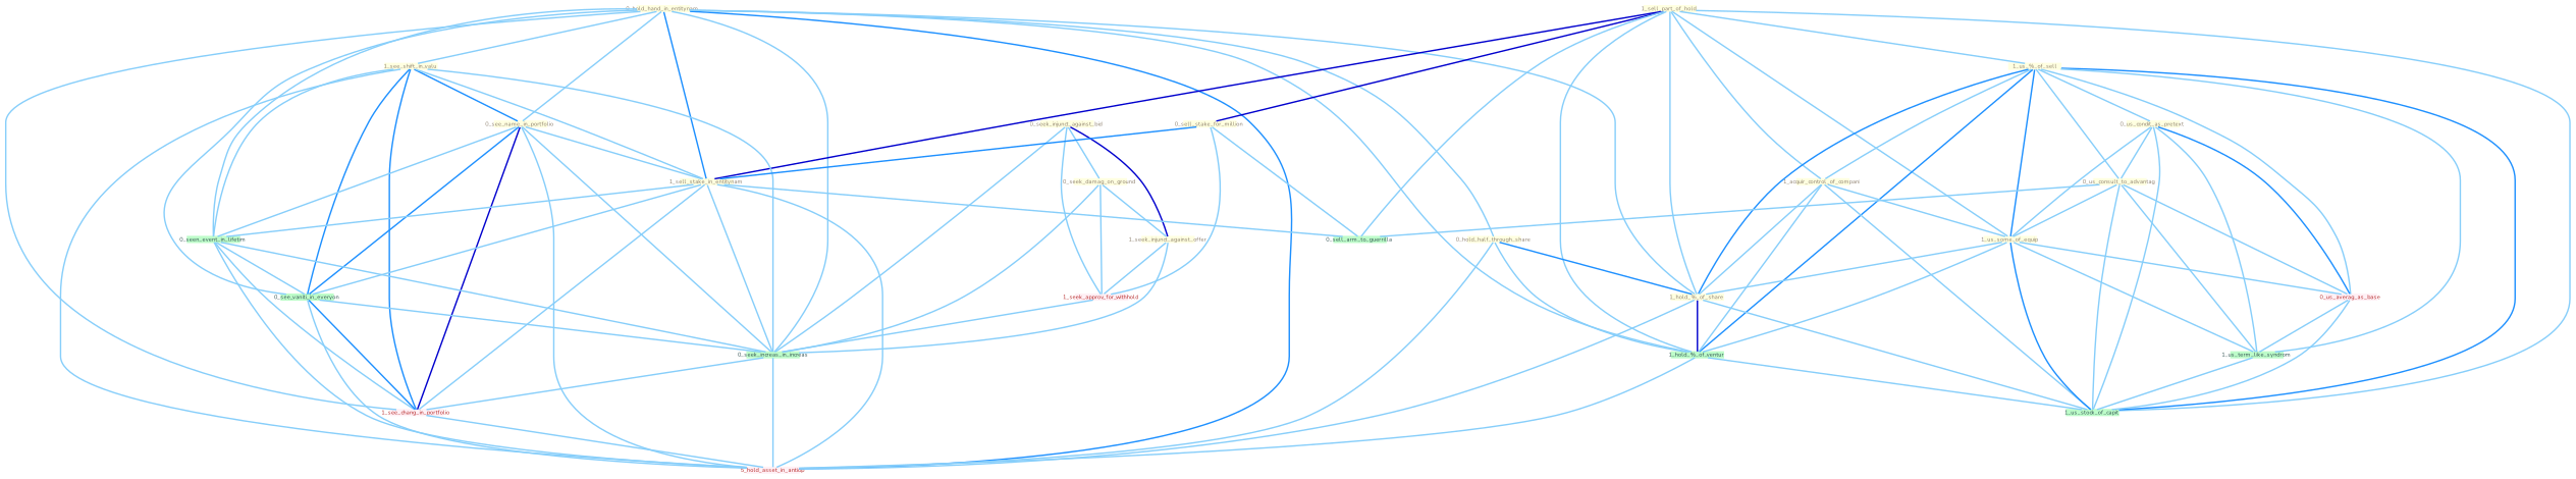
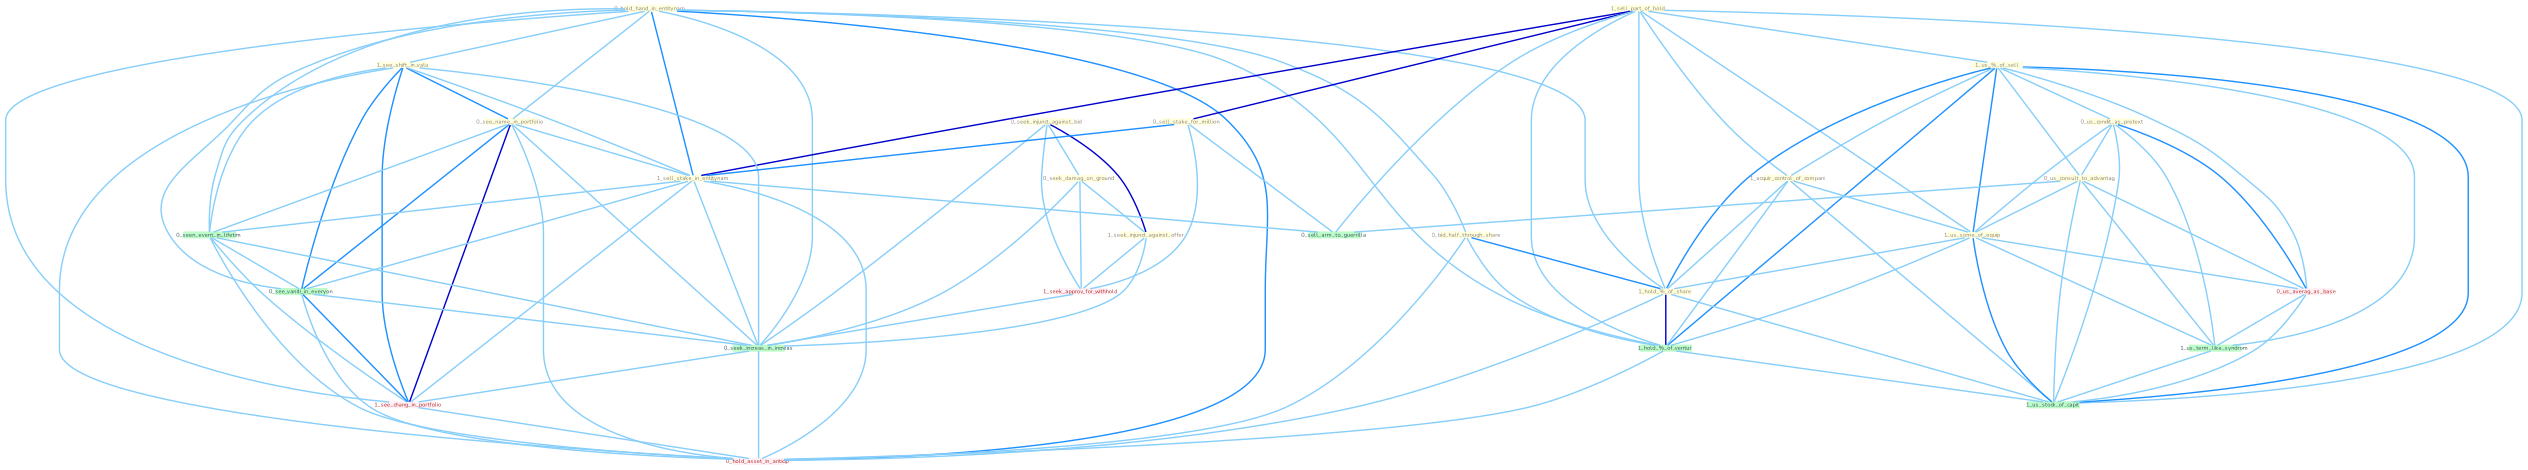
  graph {
    fontname=Nunito
    node [color="#ffffe0" fixedsize=true fontcolor="#8b7d6b" fontname=Nunito fontsize=4 shape=polygon style=filled]
    edge [color="#87cefa" fontname=Nunito w=1]
    "0_hold_hand_in_entitynam " [height=.06 width=.5]
    "1_sell_part_of_hold " [height=.06 width=.5]
-   "0_hold_half_through_share " [height=.06 width=.5]
+   "0_hold_half_through_share " [height=.06 width=.5 label="0_bid_half_through_share"]
    n4 [height=.06 label="1_us_%_of_sell" width=.5]
    "1_see_shift_in_valu " [height=.06 width=.5]
    "0_seek_injunct_against_bid " [height=.06 width=.5]
    "0_sell_stake_for_million " [height=.06 width=.5]
    "0_us_condit_as_pretext " [height=.06 width=.5]
    "1_acquir_control_of_compani " [height=.06 width=.5]
    "0_us_consult_to_advantag " [height=.06 width=.5]
    "1_us_some_of_equip " [height=.06 width=.5]
    "0_see_name_in_portfolio " [height=.06 width=.5]
    "0_seek_damag_on_ground " [height=.06 width=.5]
    "1_hold_%_of_share " [height=.06 width=.5]
    "1_seek_injunct_against_offer " [height=.06 width=.5]
    "1_sell_stake_in_entitynam " [height=.06 width=.5]
    "0_us_averag_as_base " [color="#fff0f5" fontcolor="#b22222" height=.06 width=.5]
    "1_seek_approv_for_withhold " [color="#fff0f5" fontcolor="#b22222" height=.06 width=.5]
    "1_see_chang_in_portfolio " [color="#fff0f5" fontcolor="#b22222" height=.06 width=.5]
-   "0_hold_asset_in_anticip " [color="#fff0f5" fontcolor="#b22222" height=.06 width=.5 label="5_hold_asset_in_anticip"]
+   "0_hold_asset_in_anticip " [color="#fff0f5" fontcolor="#b22222" height=.06 width=.5]
    "0_seen_event_in_lifetim " [color="#BDFCC9" fontcolor="#2f4f4f" height=.06 width=.5]
    "1_hold_%_of_ventur " [color="#BDFCC9" fontcolor="#2f4f4f" height=.06 width=.5]
    "0_see_vaniti_in_everyon " [color="#BDFCC9" fontcolor="#2f4f4f" height=.06 width=.5]
    n24 [color="#BDFCC9" fontcolor="#2f4f4f" height=.06 label="0_seek_increas_in_increas" width=.5]
    "0_sell_arm_to_guerrilla " [color="#BDFCC9" fontcolor="#2f4f4f" height=.06 width=.5]
    "1_us_stock_of_capit " [color="#BDFCC9" fontcolor="#2f4f4f" height=.06 width=.5]
    "1_us_term_like_syndrom " [color="#BDFCC9" fontcolor="#2f4f4f" height=.06 width=.5]
    subgraph sub_1 {
      "0_hold_hand_in_entitynam "
      "1_sell_part_of_hold "
      "0_hold_half_through_share "
      n4
      "1_see_shift_in_valu "
      "0_seek_injunct_against_bid "
      "0_sell_stake_for_million "
      "0_us_condit_as_pretext "
      "1_acquir_control_of_compani "
      "0_us_consult_to_advantag "
      "1_us_some_of_equip "
      "0_see_name_in_portfolio "
      "0_seek_damag_on_ground "
      "1_hold_%_of_share "
      "1_seek_injunct_against_offer "
      "1_sell_stake_in_entitynam "
    }
    subgraph sub_2 {
      "0_us_averag_as_base "
      "1_seek_approv_for_withhold "
      "1_see_chang_in_portfolio "
      "0_hold_asset_in_anticip "
    }
    "0_hold_hand_in_entitynam " -- "0_hold_half_through_share "
    "0_hold_hand_in_entitynam " -- "1_see_shift_in_valu "
    "0_hold_hand_in_entitynam " -- "0_see_name_in_portfolio "
    "0_hold_hand_in_entitynam " -- "1_hold_%_of_share "
    "0_hold_hand_in_entitynam " -- "1_sell_stake_in_entitynam " [color="#1e90ff" w=2]
    "0_hold_hand_in_entitynam " -- "1_see_chang_in_portfolio "
    "0_hold_hand_in_entitynam " -- "0_hold_asset_in_anticip " [color="#1e90ff" w=2]
    "0_hold_hand_in_entitynam " -- "0_seen_event_in_lifetim "
    "0_hold_hand_in_entitynam " -- "1_hold_%_of_ventur "
    "0_hold_hand_in_entitynam " -- "0_see_vaniti_in_everyon "
    "0_hold_hand_in_entitynam " -- n24
    "1_sell_part_of_hold " -- n4
    "1_sell_part_of_hold " -- "0_sell_stake_for_million " [color="#0000cd"]
    "1_sell_part_of_hold " -- "1_acquir_control_of_compani "
    "1_sell_part_of_hold " -- "1_us_some_of_equip "
    "1_sell_part_of_hold " -- "1_hold_%_of_share "
    "1_sell_part_of_hold " -- "1_sell_stake_in_entitynam " [color="#0000cd"]
    "1_sell_part_of_hold " -- "1_hold_%_of_ventur "
    "1_sell_part_of_hold " -- "0_sell_arm_to_guerrilla "
    "1_sell_part_of_hold " -- "1_us_stock_of_capit "
    "0_hold_half_through_share " -- "1_hold_%_of_share " [color="#1e90ff" w=2]
    "0_hold_half_through_share " -- "0_hold_asset_in_anticip "
    "0_hold_half_through_share " -- "1_hold_%_of_ventur "
    n4 -- "0_us_condit_as_pretext "
    n4 -- "1_acquir_control_of_compani "
    n4 -- "0_us_consult_to_advantag "
    n4 -- "1_us_some_of_equip " [color="#1e90ff" w=2]
    n4 -- "1_hold_%_of_share " [color="#1e90ff" w=2]
    n4 -- "0_us_averag_as_base "
    n4 -- "1_hold_%_of_ventur " [color="#1e90ff" w=2]
    n4 -- "1_us_stock_of_capit " [color="#1e90ff" w=2]
    n4 -- "1_us_term_like_syndrom "
    "1_see_shift_in_valu " -- "0_see_name_in_portfolio " [color="#1e90ff" w=2]
    "1_see_shift_in_valu " -- "1_sell_stake_in_entitynam "
    "1_see_shift_in_valu " -- "1_see_chang_in_portfolio " [color="#1e90ff" w=2]
    "1_see_shift_in_valu " -- "0_hold_asset_in_anticip "
    "1_see_shift_in_valu " -- "0_seen_event_in_lifetim "
    "1_see_shift_in_valu " -- "0_see_vaniti_in_everyon " [color="#1e90ff" w=2]
    "1_see_shift_in_valu " -- n24
    "0_seek_injunct_against_bid " -- "0_seek_damag_on_ground "
    "0_seek_injunct_against_bid " -- "1_seek_injunct_against_offer " [color="#0000cd" w=3]
    "0_seek_injunct_against_bid " -- "1_seek_approv_for_withhold "
    "0_seek_injunct_against_bid " -- n24
    "0_sell_stake_for_million " -- "1_sell_stake_in_entitynam " [color="#1e90ff" w=2]
    "0_sell_stake_for_million " -- "1_seek_approv_for_withhold "
    "0_sell_stake_for_million " -- "0_sell_arm_to_guerrilla "
    "0_us_condit_as_pretext " -- "0_us_consult_to_advantag "
    "0_us_condit_as_pretext " -- "1_us_some_of_equip "
    "0_us_condit_as_pretext " -- "0_us_averag_as_base " [color="#1e90ff" w=2]
    "0_us_condit_as_pretext " -- "1_us_stock_of_capit "
    "0_us_condit_as_pretext " -- "1_us_term_like_syndrom "
    "1_acquir_control_of_compani " -- "1_us_some_of_equip "
    "1_acquir_control_of_compani " -- "1_hold_%_of_share "
    "1_acquir_control_of_compani " -- "1_hold_%_of_ventur "
    "1_acquir_control_of_compani " -- "1_us_stock_of_capit "
    "0_us_consult_to_advantag " -- "1_us_some_of_equip "
    "0_us_consult_to_advantag " -- "0_us_averag_as_base "
    "0_us_consult_to_advantag " -- "0_sell_arm_to_guerrilla "
    "0_us_consult_to_advantag " -- "1_us_stock_of_capit "
    "0_us_consult_to_advantag " -- "1_us_term_like_syndrom "
    "1_us_some_of_equip " -- "1_hold_%_of_share "
    "1_us_some_of_equip " -- "0_us_averag_as_base "
    "1_us_some_of_equip " -- "1_hold_%_of_ventur "
    "1_us_some_of_equip " -- "1_us_stock_of_capit " [color="#1e90ff" w=2]
    "1_us_some_of_equip " -- "1_us_term_like_syndrom "
    "0_see_name_in_portfolio " -- "1_sell_stake_in_entitynam "
    "0_see_name_in_portfolio " -- "1_see_chang_in_portfolio " [color="#0000cd" w=3]
    "0_see_name_in_portfolio " -- "0_hold_asset_in_anticip "
    "0_see_name_in_portfolio " -- "0_seen_event_in_lifetim "
    "0_see_name_in_portfolio " -- "0_see_vaniti_in_everyon " [color="#1e90ff" w=2]
    "0_see_name_in_portfolio " -- n24
    "0_seek_damag_on_ground " -- "1_seek_injunct_against_offer "
    "0_seek_damag_on_ground " -- "1_seek_approv_for_withhold "
    "0_seek_damag_on_ground " -- n24
    "1_hold_%_of_share " -- "0_hold_asset_in_anticip "
    "1_hold_%_of_share " -- "1_hold_%_of_ventur " [color="#0000cd" w=3]
    "1_hold_%_of_share " -- "1_us_stock_of_capit "
    "1_seek_injunct_against_offer " -- "1_seek_approv_for_withhold "
    "1_seek_injunct_against_offer " -- n24
    "1_sell_stake_in_entitynam " -- "1_see_chang_in_portfolio "
    "1_sell_stake_in_entitynam " -- "0_hold_asset_in_anticip "
    "1_sell_stake_in_entitynam " -- "0_seen_event_in_lifetim "
    "1_sell_stake_in_entitynam " -- "0_see_vaniti_in_everyon "
    "1_sell_stake_in_entitynam " -- n24
    "1_sell_stake_in_entitynam " -- "0_sell_arm_to_guerrilla "
    "0_us_averag_as_base " -- "1_us_stock_of_capit "
    "0_us_averag_as_base " -- "1_us_term_like_syndrom "
    "1_seek_approv_for_withhold " -- n24
    "1_see_chang_in_portfolio " -- "0_hold_asset_in_anticip "
    "0_seen_event_in_lifetim " -- "1_see_chang_in_portfolio "
    "0_seen_event_in_lifetim " -- "0_hold_asset_in_anticip "
    "0_seen_event_in_lifetim " -- "0_see_vaniti_in_everyon "
    "0_seen_event_in_lifetim " -- n24
    "1_hold_%_of_ventur " -- "0_hold_asset_in_anticip "
    "1_hold_%_of_ventur " -- "1_us_stock_of_capit "
    "0_see_vaniti_in_everyon " -- "1_see_chang_in_portfolio " [color="#1e90ff" w=2]
    "0_see_vaniti_in_everyon " -- "0_hold_asset_in_anticip "
    "0_see_vaniti_in_everyon " -- n24
    n24 -- "1_see_chang_in_portfolio "
    n24 -- "0_hold_asset_in_anticip "
    "1_us_term_like_syndrom " -- "1_us_stock_of_capit "
  }
